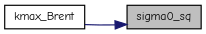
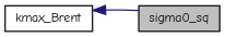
  digraph {
    rankdir=RL
    fontname="Comic Neue"
    node [color=black fontname="Comic Neue" fontsize=10 shape=record style=filled]
    n1 [fillcolor=grey75 fontcolor=black height=0.2 label=sigma0_sq width=0.4]
    n2 [fillcolor=white height=0.2 label=kmax_Brent width=0.4]
-   n1 -> n2 [color=midnightblue dir=back fontname="Comic Neue" fontsize=10 labelfontname=Helvetica labelfontsize=10 style=solid]
+   n2 -> n1 [color=midnightblue dir=back fontname="Comic Neue" fontsize=10 labelfontname=Helvetica labelfontsize=10 style=solid]
  }
